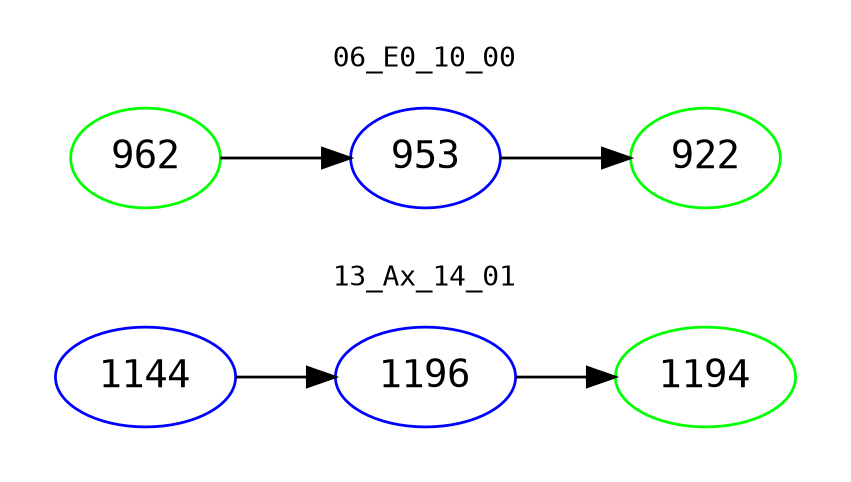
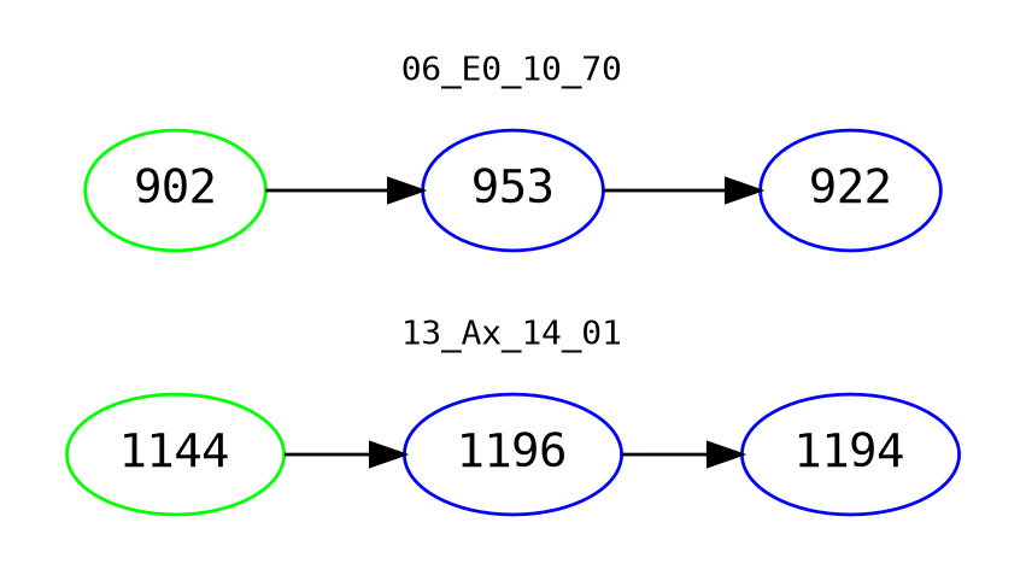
  digraph {
    fontname="DejaVu Sans Mono"
    rankdir=LR
    node [color=blue fontname="DejaVu Sans Mono"]
    edge [color=black fontname="DejaVu Sans Mono"]
-   n1 [label=1144]
+   n1 [color=green label=1144]
    n2 [label=1196]
-   n3 [color=green label=1194]
-   n4 [color=green label=962]
+   n3 [label=1194]
+   n4 [color=green label=902]
    n5 [label=953]
-   n6 [color=green label=922]
+   n6 [label=922]
    subgraph cluster_1 {
      color=white
      fontsize=10
      label="13_Ax_14_01"
      n1
      n2
      n3
    }
    subgraph cluster_2 {
      color=white
      fontsize=10
-     label="06_E0_10_00"
+     label="06_E0_10_70"
      n4
      n5
      n6
    }
    n1 -> n2
    n2 -> n3
    n4 -> n5
    n5 -> n6
  }
